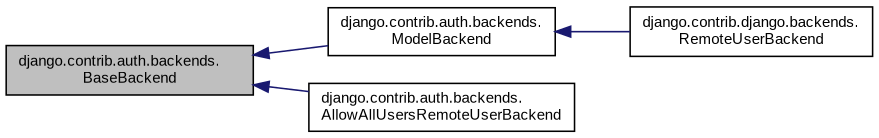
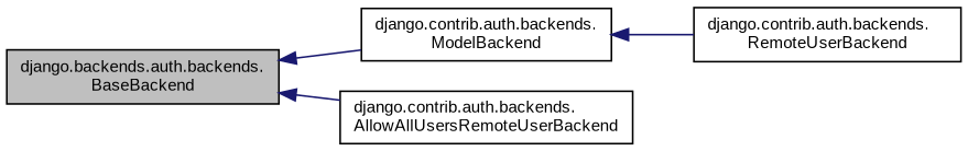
  digraph {
    fontname="Liberation Sans"
    rankdir=LR
    node [color=black fillcolor=white fontname="Liberation Sans" fontsize=10 shape=record style=filled]
    edge [color=midnightblue dir=back fontname="Liberation Sans" fontsize=10 labelfontname=Helvetica labelfontsize=10 style=solid]
-   n1 [fillcolor=grey75 fontcolor=black height=0.2 label="django.contrib.auth.backends.\lBaseBackend" width=0.4]
+   n1 [fillcolor=grey75 fontcolor=black height=0.2 label="django.backends.auth.backends.\lBaseBackend" width=0.4]
    n2 [height=0.2 label="django.contrib.auth.backends.\lModelBackend" width=0.4]
    n3 [height=0.2 label="django.contrib.auth.backends.\lAllowAllUsersRemoteUserBackend" width=0.4]
-   n4 [height=0.2 label="django.contrib.django.backends.\lRemoteUserBackend" width=0.4]
+   n4 [height=0.2 label="django.contrib.auth.backends.\lRemoteUserBackend" width=0.4]
    n1 -> n2
    n1 -> n3
    n2 -> n4
  }
